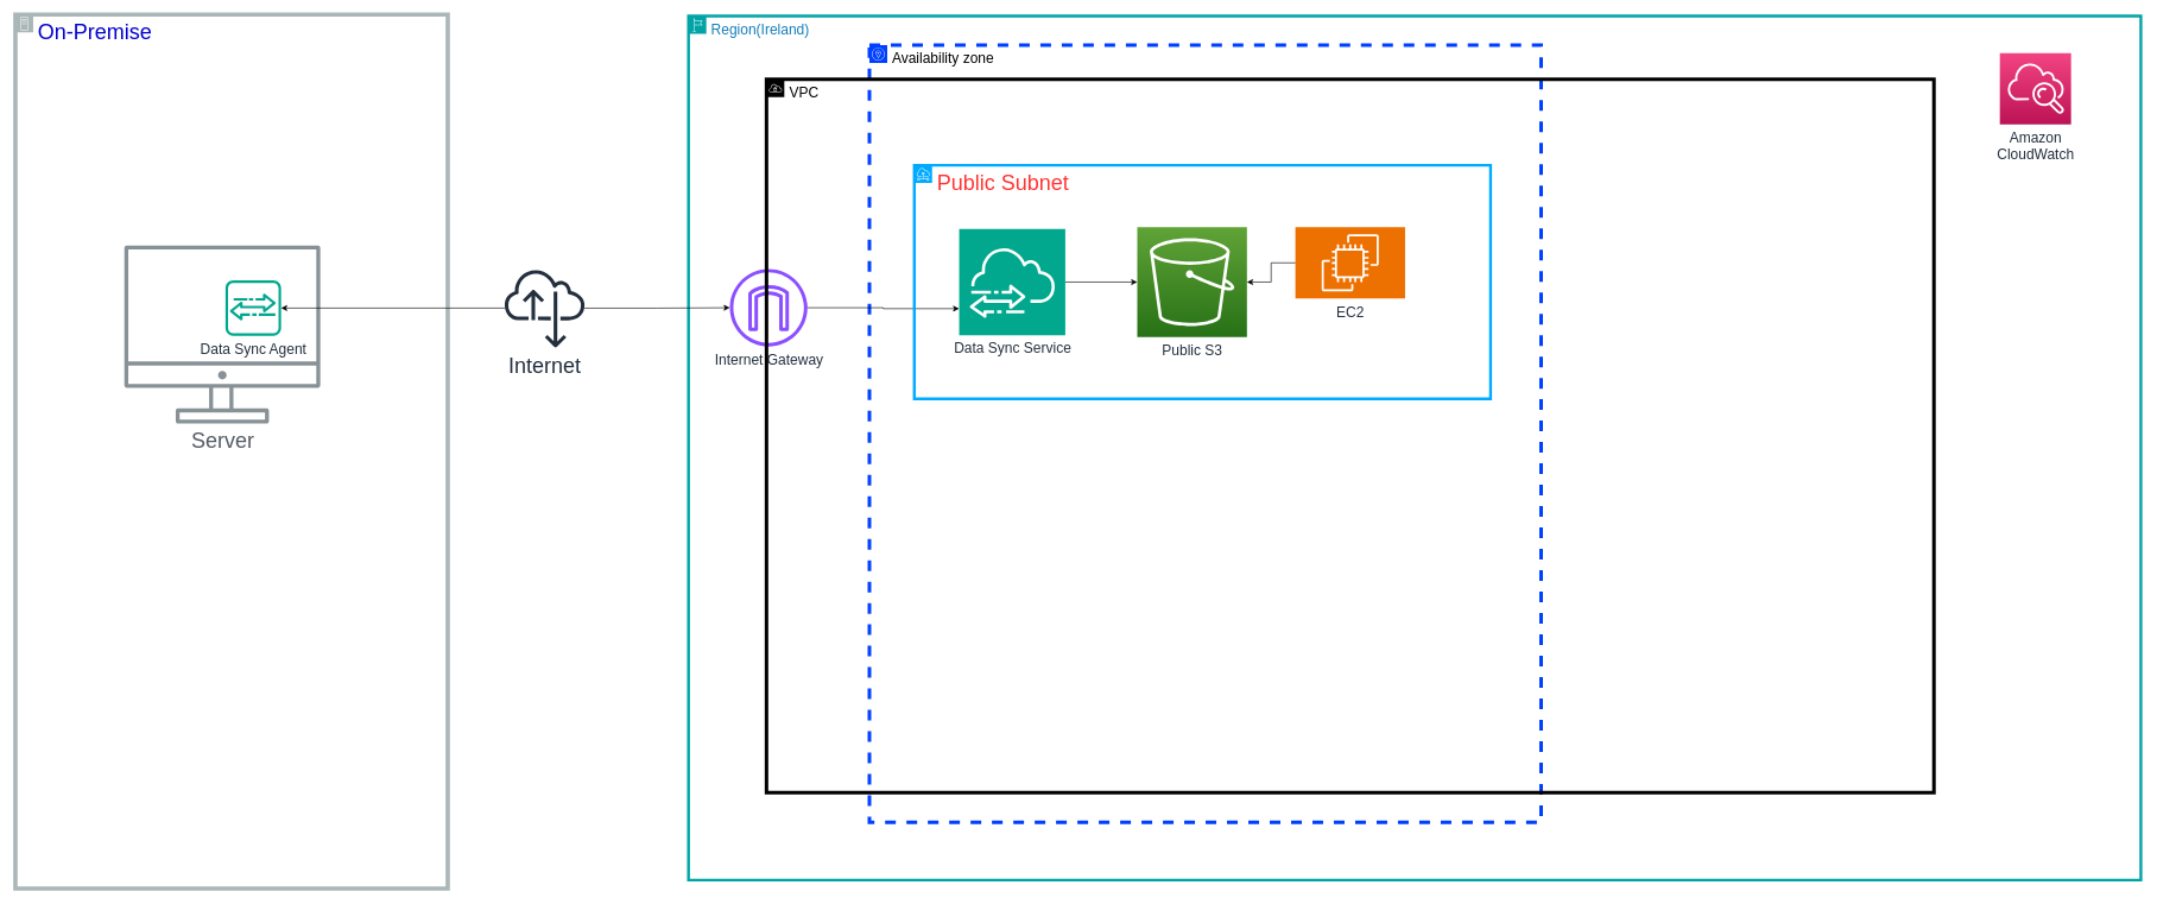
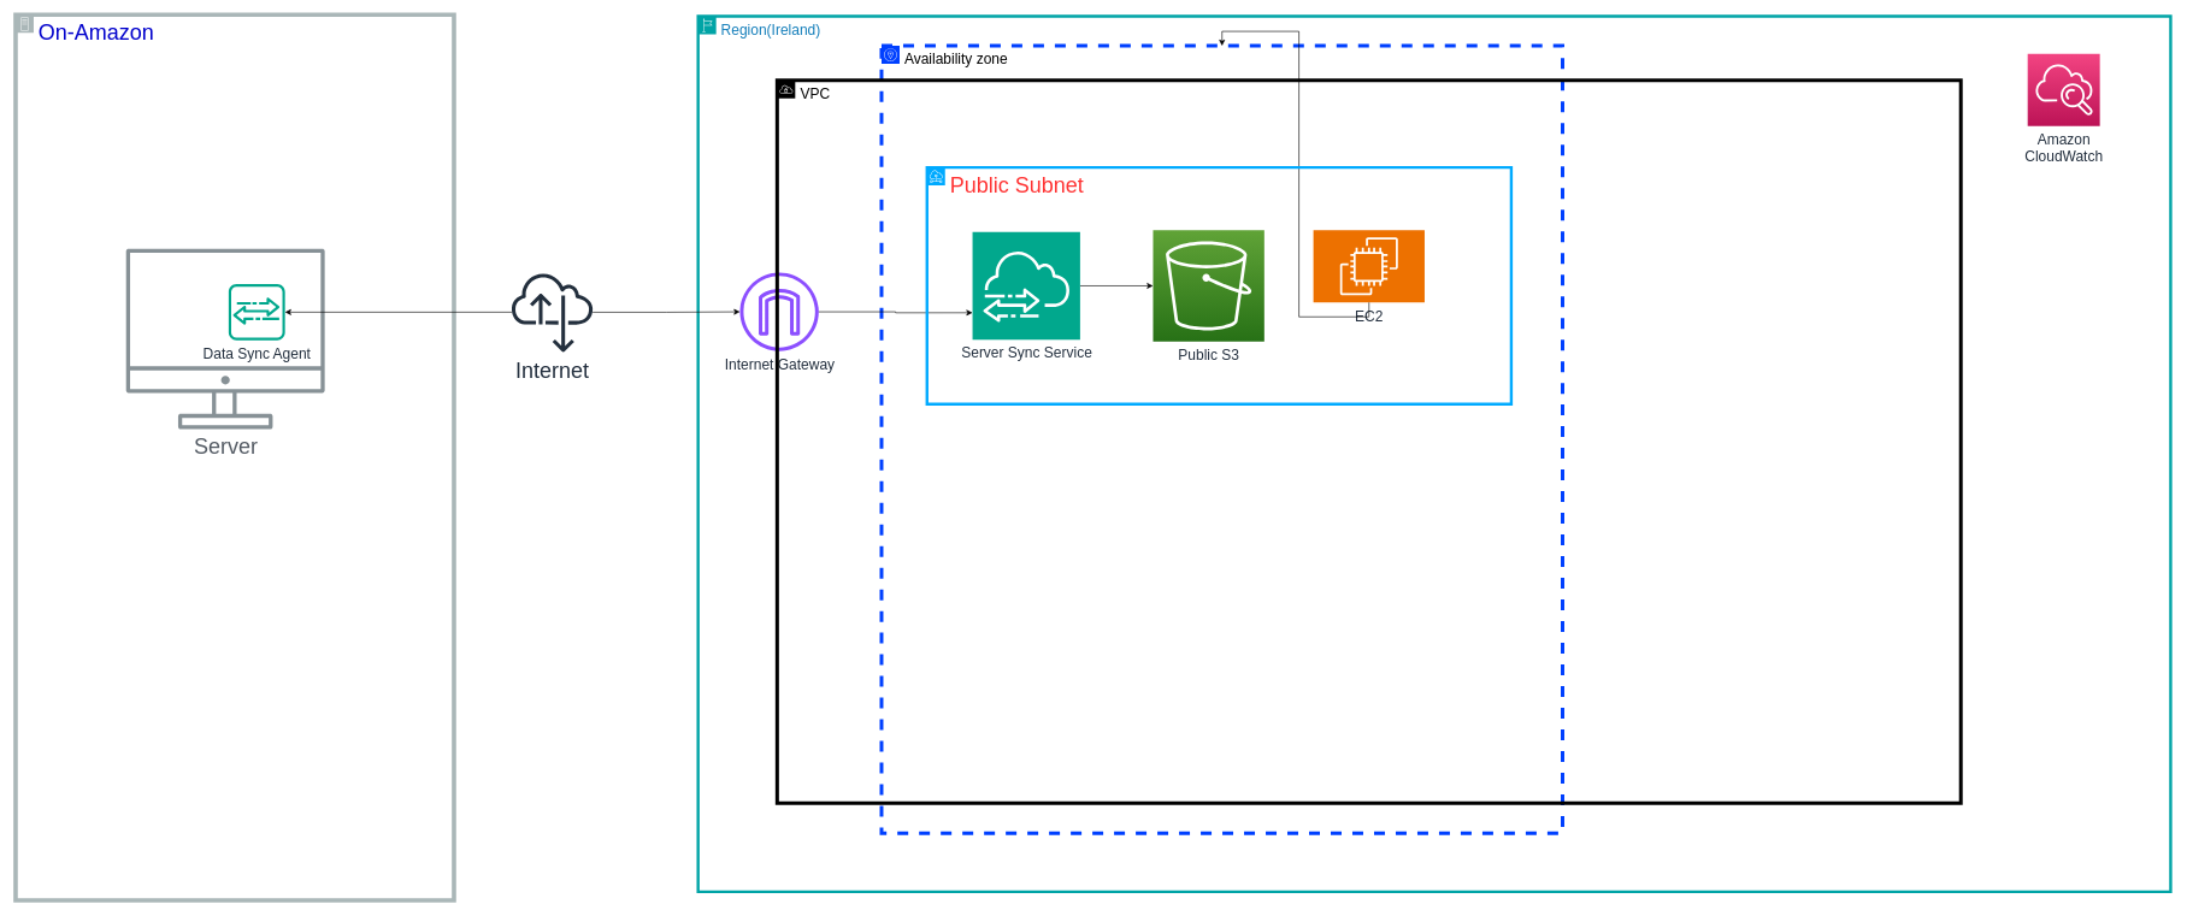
  <mxCell id="0" />
  <mxCell id="1" parent="0" />
- <mxCell id="2" value="On-Premise" style="sketch=0;outlineConnect=0;gradientColor=none;html=1;whiteSpace=wrap;fontSize=30;fontStyle=0;shape=mxgraph.aws4.group;grIcon=mxgraph.aws4.group_on_premise;strokeColor=#AAB7B8;fillColor=none;verticalAlign=top;align=left;spacingLeft=30;fontColor=light-dark(#0000CC,#4A5556);dashed=0;strokeWidth=6;" parent="1" vertex="1"><mxGeometry x="20" y="20" width="607" height="1226.93" as="geometry" /></mxCell>
+ <mxCell id="2" value="On-Amazon" style="sketch=0;outlineConnect=0;gradientColor=none;html=1;whiteSpace=wrap;fontSize=30;fontStyle=0;shape=mxgraph.aws4.group;grIcon=mxgraph.aws4.group_on_premise;strokeColor=#AAB7B8;fillColor=none;verticalAlign=top;align=left;spacingLeft=30;fontColor=light-dark(#0000CC,#4A5556);dashed=0;strokeWidth=6;" parent="1" vertex="1"><mxGeometry x="20" y="20" width="607" height="1226.93" as="geometry" /></mxCell>
  <mxCell id="3" value="&lt;div&gt;Server&lt;/div&gt;" style="outlineConnect=0;gradientColor=none;fontColor=#545B64;strokeColor=none;fillColor=#879196;dashed=0;verticalLabelPosition=bottom;verticalAlign=top;align=center;html=1;fontSize=30;fontStyle=0;aspect=fixed;shape=mxgraph.aws4.illustration_desktop;pointerEvents=1;labelBackgroundColor=#ffffff;" parent="1" vertex="1"><mxGeometry x="173" y="344" width="275" height="250.25" as="geometry" /></mxCell>
  <mxCell id="4" value="Region(Ireland)" style="points=[[0,0],[0.25,0],[0.5,0],[0.75,0],[1,0],[1,0.25],[1,0.5],[1,0.75],[1,1],[0.75,1],[0.5,1],[0.25,1],[0,1],[0,0.75],[0,0.5],[0,0.25]];outlineConnect=0;gradientColor=none;html=1;whiteSpace=wrap;fontSize=20;fontStyle=0;container=1;pointerEvents=0;collapsible=0;recursiveResize=0;shape=mxgraph.aws4.group;grIcon=mxgraph.aws4.group_region;strokeColor=#00A4A6;fillColor=none;verticalAlign=top;align=left;spacingLeft=30;fontColor=#147EBA;strokeWidth=4;movable=1;resizable=1;rotatable=1;deletable=1;editable=1;locked=0;connectable=1;" parent="1" vertex="1"><mxGeometry x="965" y="22" width="2039" height="1213" as="geometry" /></mxCell>
  <mxCell id="5" value="Availability zone" style="sketch=0;outlineConnect=0;html=1;whiteSpace=wrap;fontSize=20;fontStyle=0;shape=mxgraph.aws4.group;grIcon=mxgraph.aws4.group_availability_zone;verticalAlign=top;align=left;spacingLeft=30;dashed=1;strokeWidth=5;strokeColor=light-dark(#0040ff, #EDEDED);" parent="4" vertex="1"><mxGeometry x="254" y="41" width="943" height="1091" as="geometry" /></mxCell>
  <mxCell id="6" value="Amazon&lt;br&gt;CloudWatch&lt;br&gt;" style="outlineConnect=0;fontColor=#232F3E;gradientColor=#F34482;gradientDirection=north;fillColor=#BC1356;strokeColor=#ffffff;dashed=0;verticalLabelPosition=bottom;verticalAlign=top;align=center;html=1;fontSize=20;fontStyle=0;aspect=fixed;shape=mxgraph.aws4.resourceIcon;resIcon=mxgraph.aws4.cloudwatch;labelBackgroundColor=#ffffff;" parent="4" vertex="1"><mxGeometry x="1841" y="52" width="100" height="100" as="geometry" /></mxCell>
  <mxCell id="7" value="EC2" style="sketch=0;points=[[0,0,0],[0.25,0,0],[0.5,0,0],[0.75,0,0],[1,0,0],[0,1,0],[0.25,1,0],[0.5,1,0],[0.75,1,0],[1,1,0],[0,0.25,0],[0,0.5,0],[0,0.75,0],[1,0.25,0],[1,0.5,0],[1,0.75,0]];outlineConnect=0;fontColor=#232F3E;fillColor=#ED7100;strokeColor=#ffffff;dashed=0;verticalLabelPosition=bottom;verticalAlign=top;align=center;html=1;fontSize=20;fontStyle=0;aspect=fixed;shape=mxgraph.aws4.resourceIcon;resIcon=mxgraph.aws4.ec2;" parent="4" vertex="1"><mxGeometry x="852" y="296.5" width="154" height="100" as="geometry" /></mxCell>
  <mxCell id="8" style="edgeStyle=orthogonalEdgeStyle;rounded=0;orthogonalLoop=1;jettySize=auto;html=1;" parent="4" source="9" target="10" edge="1"><mxGeometry relative="1" as="geometry" /></mxCell>
- <mxCell id="9" value="Data Sync Service" style="sketch=0;points=[[0,0,0],[0.25,0,0],[0.5,0,0],[0.75,0,0],[1,0,0],[0,1,0],[0.25,1,0],[0.5,1,0],[0.75,1,0],[1,1,0],[0,0.25,0],[0,0.5,0],[0,0.75,0],[1,0.25,0],[1,0.5,0],[1,0.75,0]];outlineConnect=0;fontColor=#232F3E;fillColor=#01A88D;strokeColor=#ffffff;dashed=0;verticalLabelPosition=bottom;verticalAlign=top;align=center;html=1;fontSize=20;fontStyle=0;aspect=fixed;shape=mxgraph.aws4.resourceIcon;resIcon=mxgraph.aws4.datasync;" parent="4" vertex="1"><mxGeometry x="380" y="299" width="149" height="149" as="geometry" /></mxCell>
+ <mxCell id="9" value="Server Sync Service" style="sketch=0;points=[[0,0,0],[0.25,0,0],[0.5,0,0],[0.75,0,0],[1,0,0],[0,1,0],[0.25,1,0],[0.5,1,0],[0.75,1,0],[1,1,0],[0,0.25,0],[0,0.5,0],[0,0.75,0],[1,0.25,0],[1,0.5,0],[1,0.75,0]];outlineConnect=0;fontColor=#232F3E;fillColor=#01A88D;strokeColor=#ffffff;dashed=0;verticalLabelPosition=bottom;verticalAlign=top;align=center;html=1;fontSize=20;fontStyle=0;aspect=fixed;shape=mxgraph.aws4.resourceIcon;resIcon=mxgraph.aws4.datasync;" parent="4" vertex="1"><mxGeometry x="380" y="299" width="149" height="149" as="geometry" /></mxCell>
  <mxCell id="10" value="Public S3" style="outlineConnect=0;fontColor=#232F3E;gradientColor=#60A337;gradientDirection=north;fillColor=#277116;strokeColor=#ffffff;dashed=0;verticalLabelPosition=bottom;verticalAlign=top;align=center;html=1;fontSize=20;fontStyle=0;aspect=fixed;shape=mxgraph.aws4.resourceIcon;resIcon=mxgraph.aws4.s3;labelBackgroundColor=#ffffff;" parent="4" vertex="1"><mxGeometry x="630" y="296.5" width="154" height="154" as="geometry" /></mxCell>
- <mxCell id="11" value="" style="edgeStyle=orthogonalEdgeStyle;rounded=0;orthogonalLoop=1;jettySize=auto;html=1;" parent="4" source="7" target="10" edge="1"><mxGeometry relative="1" as="geometry" /></mxCell>
+ <mxCell id="11" value="" style="edgeStyle=orthogonalEdgeStyle;rounded=0;orthogonalLoop=1;jettySize=auto;html=1;" parent="4" source="7" target="5" edge="1"><mxGeometry relative="1" as="geometry" /></mxCell>
  <mxCell id="12" value="Internet Gateway" style="sketch=0;outlineConnect=0;fontColor=#232F3E;gradientColor=none;fillColor=#8C4FFF;strokeColor=none;dashed=0;verticalLabelPosition=bottom;verticalAlign=top;align=center;html=1;fontSize=20;fontStyle=0;aspect=fixed;pointerEvents=1;shape=mxgraph.aws4.internet_gateway;" parent="4" vertex="1"><mxGeometry x="58" y="355" width="109" height="109" as="geometry" /></mxCell>
  <mxCell id="13" value="VPC" style="sketch=0;outlineConnect=0;html=1;whiteSpace=wrap;fontSize=20;fontStyle=0;shape=mxgraph.aws4.group;grIcon=mxgraph.aws4.group_vpc;verticalAlign=top;align=left;spacingLeft=30;dashed=0;labelBackgroundColor=none;labelBorderColor=none;textShadow=0;movable=1;resizable=1;rotatable=1;deletable=1;editable=1;locked=0;connectable=1;strokeWidth=5;fillColor=none;" parent="4" vertex="1"><mxGeometry x="109.5" y="89" width="1639" height="1001" as="geometry" /></mxCell>
  <mxCell id="14" style="edgeStyle=orthogonalEdgeStyle;rounded=0;orthogonalLoop=1;jettySize=auto;html=1;entryX=0;entryY=0.75;entryDx=0;entryDy=0;entryPerimeter=0;" parent="4" source="12" target="9" edge="1"><mxGeometry relative="1" as="geometry"><mxPoint x="356" y="412" as="targetPoint" /></mxGeometry></mxCell>
  <mxCell id="15" value="Public Subnet" style="sketch=0;outlineConnect=0;gradientColor=none;html=1;whiteSpace=wrap;fontSize=30;fontStyle=0;shape=mxgraph.aws4.group;grIcon=mxgraph.aws4.group_subnet;strokeColor=light-dark(#00aaff, #6a7377);fillColor=none;verticalAlign=top;align=left;spacingLeft=30;fontColor=#FF3333;dashed=0;movable=1;resizable=1;rotatable=1;deletable=1;editable=1;locked=0;connectable=1;strokeWidth=4;" parent="4" vertex="1"><mxGeometry x="317" y="209.5" width="809" height="328" as="geometry" /></mxCell>
  <mxCell id="16" style="edgeStyle=orthogonalEdgeStyle;rounded=0;orthogonalLoop=1;jettySize=auto;html=1;" parent="1" edge="1"><mxGeometry relative="1" as="geometry"><mxPoint x="745.941" y="493.5" as="sourcePoint" /><mxPoint x="745.941" y="493.5" as="targetPoint" /></mxGeometry></mxCell>
  <mxCell id="17" value="Data Sync Agent" style="sketch=0;outlineConnect=0;fontColor=#232F3E;gradientColor=none;fillColor=#01A88D;strokeColor=none;dashed=0;verticalLabelPosition=bottom;verticalAlign=top;align=center;html=1;fontSize=20;fontStyle=0;aspect=fixed;shape=mxgraph.aws4.agent2;" parent="1" vertex="1"><mxGeometry x="315" y="393" width="78" height="78" as="geometry" /></mxCell>
  <mxCell id="18" style="edgeStyle=orthogonalEdgeStyle;rounded=0;orthogonalLoop=1;jettySize=auto;html=1;" parent="1" source="20" target="12" edge="1"><mxGeometry relative="1" as="geometry" /></mxCell>
  <mxCell id="19" style="edgeStyle=orthogonalEdgeStyle;rounded=0;orthogonalLoop=1;jettySize=auto;html=1;" parent="1" source="20" target="17" edge="1"><mxGeometry relative="1" as="geometry" /></mxCell>
  <mxCell id="20" value="Internet" style="sketch=0;outlineConnect=0;fontColor=#232F3E;gradientColor=none;fillColor=#232F3D;strokeColor=none;dashed=0;verticalLabelPosition=bottom;verticalAlign=top;align=center;html=1;fontSize=30;fontStyle=0;aspect=fixed;pointerEvents=1;shape=mxgraph.aws4.internet_alt22;" parent="1" vertex="1"><mxGeometry x="707" y="376" width="112" height="112" as="geometry" /></mxCell>
